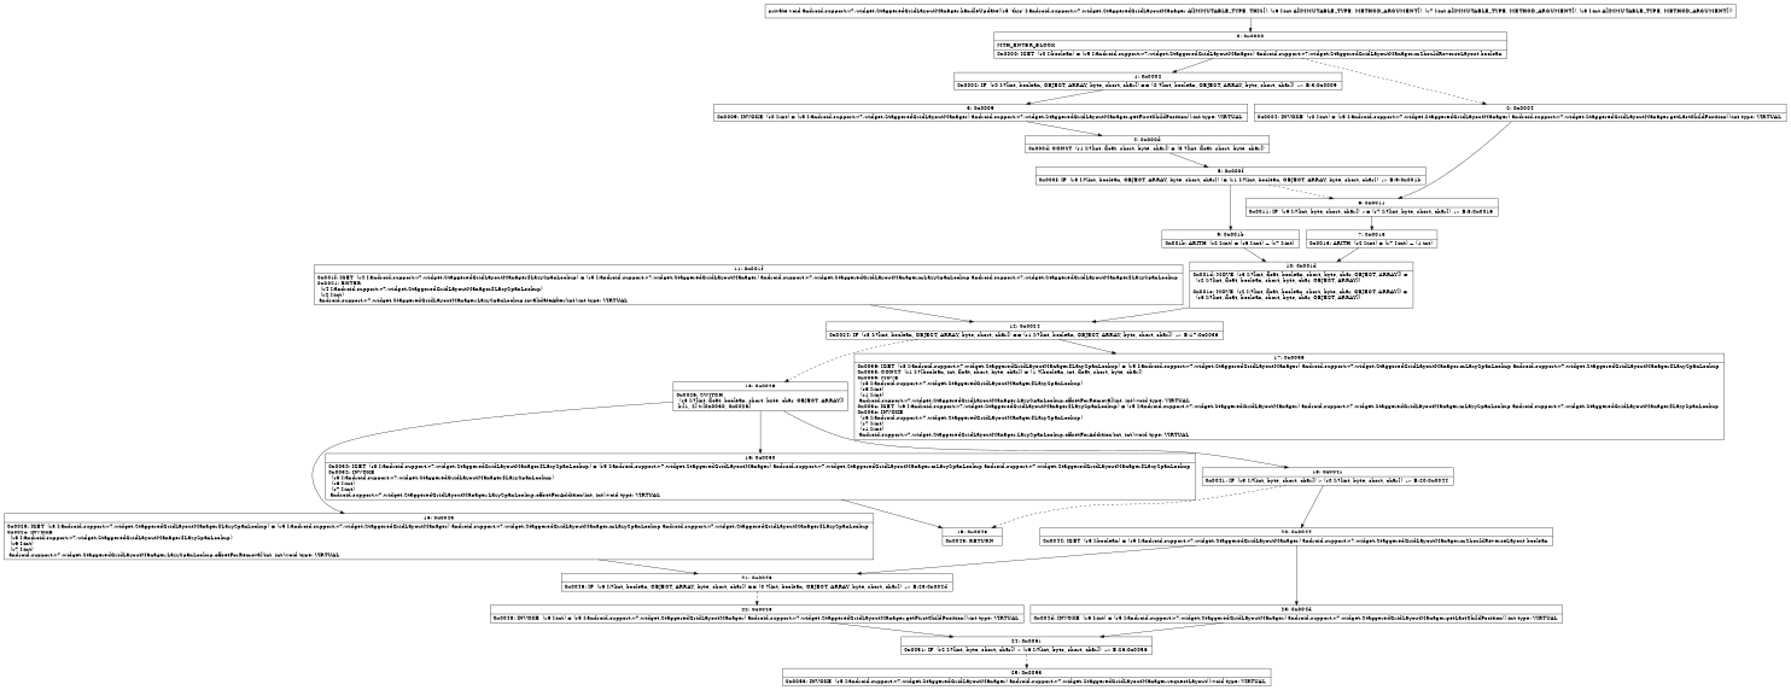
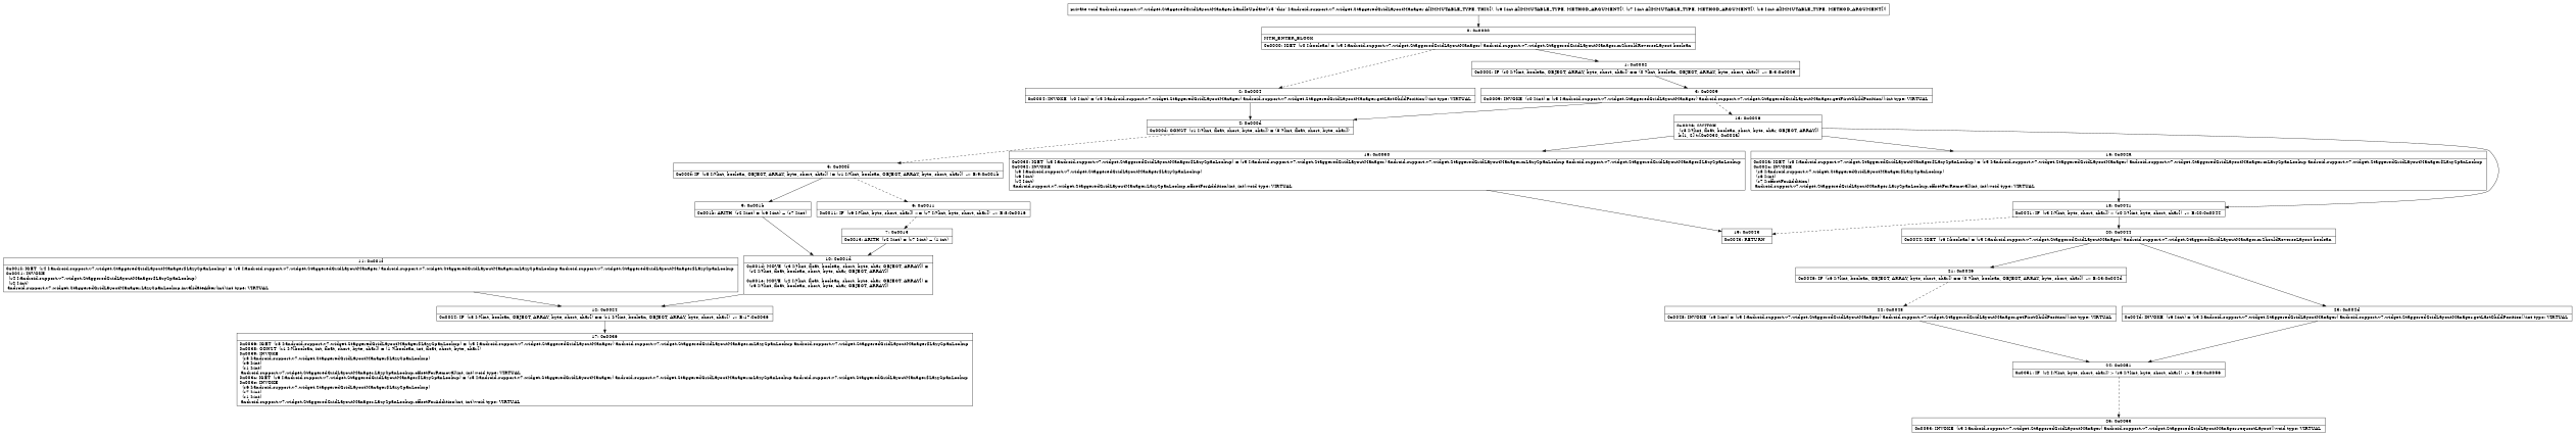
  digraph {
    node [shape=record]
    n1 [label="{0\:\ 0x0000|MTH_ENTER_BLOCK\l|0x0000: IGET  (r0 I:boolean) = (r5 I:android.support.v7.widget.StaggeredGridLayoutManager) android.support.v7.widget.StaggeredGridLayoutManager.mShouldReverseLayout boolean \l}"]
    n2 [label="{1\:\ 0x0002|0x0002: IF  (r0 I:?[int, boolean, OBJECT, ARRAY, byte, short, char]) == (0 ?[int, boolean, OBJECT, ARRAY, byte, short, char])  \-\> B:3:0x0009 \l}"]
    n3 [label="{2\:\ 0x0004|0x0004: INVOKE  (r0 I:int) = (r5 I:android.support.v7.widget.StaggeredGridLayoutManager) android.support.v7.widget.StaggeredGridLayoutManager.getLastChildPosition():int type: VIRTUAL \l}"]
    n4 [label="{3\:\ 0x0009|0x0009: INVOKE  (r0 I:int) = (r5 I:android.support.v7.widget.StaggeredGridLayoutManager) android.support.v7.widget.StaggeredGridLayoutManager.getFirstChildPosition():int type: VIRTUAL \l}"]
    n5 [label="{4\:\ 0x000d|0x000d: CONST  (r1 I:?[int, float, short, byte, char]) = (8 ?[int, float, short, byte, char]) \l}"]
    n6 [label="{5\:\ 0x000f|0x000f: IF  (r8 I:?[int, boolean, OBJECT, ARRAY, byte, short, char]) != (r1 I:?[int, boolean, OBJECT, ARRAY, byte, short, char])  \-\> B:9:0x001b \l}"]
    n7 [label="{6\:\ 0x0011|0x0011: IF  (r6 I:?[int, byte, short, char]) \>= (r7 I:?[int, byte, short, char])  \-\> B:8:0x0016 \l}"]
    n8 [label="{9\:\ 0x001b|0x001b: ARITH  (r2 I:int) = (r6 I:int) + (r7 I:int) \l}"]
    n9 [label="{7\:\ 0x0013|0x0013: ARITH  (r2 I:int) = (r7 I:int) + (1 int) \l}"]
    n10 [label="{10\:\ 0x001d|0x001d: MOVE  (r3 I:?[int, float, boolean, short, byte, char, OBJECT, ARRAY]) = \l  (r2 I:?[int, float, boolean, short, byte, char, OBJECT, ARRAY])\l \l0x001e: MOVE  (r2 I:?[int, float, boolean, short, byte, char, OBJECT, ARRAY]) = \l  (r6 I:?[int, float, boolean, short, byte, char, OBJECT, ARRAY])\l \l}"]
    n11 [label="{12\:\ 0x0024|0x0024: IF  (r8 I:?[int, boolean, OBJECT, ARRAY, byte, short, char]) == (r1 I:?[int, boolean, OBJECT, ARRAY, byte, short, char])  \-\> B:17:0x0036 \l}"]
-   n12 [label="{11\:\ 0x001f|0x001f: IGET  (r4 I:android.support.v7.widget.StaggeredGridLayoutManager$LazySpanLookup) = (r5 I:android.support.v7.widget.StaggeredGridLayoutManager) android.support.v7.widget.StaggeredGridLayoutManager.mLazySpanLookup android.support.v7.widget.StaggeredGridLayoutManager$LazySpanLookup \l0x0021: ENTER  \l  (r4 I:android.support.v7.widget.StaggeredGridLayoutManager$LazySpanLookup)\l  (r2 I:int)\l android.support.v7.widget.StaggeredGridLayoutManager.LazySpanLookup.invalidateAfter(int):int type: VIRTUAL \l}"]
+   n12 [label="{11\:\ 0x001f|0x001f: IGET  (r4 I:android.support.v7.widget.StaggeredGridLayoutManager$LazySpanLookup) = (r5 I:android.support.v7.widget.StaggeredGridLayoutManager) android.support.v7.widget.StaggeredGridLayoutManager.mLazySpanLookup android.support.v7.widget.StaggeredGridLayoutManager$LazySpanLookup \l0x0021: INVOKE  \l  (r4 I:android.support.v7.widget.StaggeredGridLayoutManager$LazySpanLookup)\l  (r2 I:int)\l android.support.v7.widget.StaggeredGridLayoutManager.LazySpanLookup.invalidateAfter(int):int type: VIRTUAL \l}"]
    n13 [label="{13\:\ 0x0026|0x0026: SWITCH  \l  (r8 I:?[int, float, boolean, short, byte, char, OBJECT, ARRAY])\l k:[1, 2] t:[0x0030, 0x002a] \l}"]
-   n14 [label="{17\:\ 0x0036|0x0036: IGET  (r8 I:android.support.v7.widget.StaggeredGridLayoutManager$LazySpanLookup) = (r5 I:android.support.v7.widget.StaggeredGridLayoutManager) android.support.v7.widget.StaggeredGridLayoutManager.mLazySpanLookup android.support.v7.widget.StaggeredGridLayoutManager$LazySpanLookup \l0x0038: CONST  (r1 I:?[boolean, int, float, short, byte, char]) = (1 ?[boolean, int, float, short, byte, char]) \l0x0039: MOVE  \l  (r8 I:android.support.v7.widget.StaggeredGridLayoutManager$LazySpanLookup)\l  (r6 I:int)\l  (r1 I:int)\l android.support.v7.widget.StaggeredGridLayoutManager.LazySpanLookup.offsetForRemoval(int, int):void type: VIRTUAL \l0x003c: IGET  (r6 I:android.support.v7.widget.StaggeredGridLayoutManager$LazySpanLookup) = (r5 I:android.support.v7.widget.StaggeredGridLayoutManager) android.support.v7.widget.StaggeredGridLayoutManager.mLazySpanLookup android.support.v7.widget.StaggeredGridLayoutManager$LazySpanLookup \l0x003e: INVOKE  \l  (r6 I:android.support.v7.widget.StaggeredGridLayoutManager$LazySpanLookup)\l  (r7 I:int)\l  (r1 I:int)\l android.support.v7.widget.StaggeredGridLayoutManager.LazySpanLookup.offsetForAddition(int, int):void type: VIRTUAL \l}"]
-   n15 [label="{15\:\ 0x002a|0x002a: IGET  (r8 I:android.support.v7.widget.StaggeredGridLayoutManager$LazySpanLookup) = (r5 I:android.support.v7.widget.StaggeredGridLayoutManager) android.support.v7.widget.StaggeredGridLayoutManager.mLazySpanLookup android.support.v7.widget.StaggeredGridLayoutManager$LazySpanLookup \l0x002c: INVOKE  \l  (r8 I:android.support.v7.widget.StaggeredGridLayoutManager$LazySpanLookup)\l  (r6 I:int)\l  (r7 I:int)\l android.support.v7.widget.StaggeredGridLayoutManager.LazySpanLookup.offsetForRemoval(int, int):void type: VIRTUAL \l}"]
-   n16 [label="{16\:\ 0x0030|0x0030: IGET  (r8 I:android.support.v7.widget.StaggeredGridLayoutManager$LazySpanLookup) = (r5 I:android.support.v7.widget.StaggeredGridLayoutManager) android.support.v7.widget.StaggeredGridLayoutManager.mLazySpanLookup android.support.v7.widget.StaggeredGridLayoutManager$LazySpanLookup \l0x0032: INVOKE  \l  (r8 I:android.support.v7.widget.StaggeredGridLayoutManager$LazySpanLookup)\l  (r6 I:int)\l  (r7 I:int)\l android.support.v7.widget.StaggeredGridLayoutManager.LazySpanLookup.offsetForAddition(int, int):void type: VIRTUAL \l}"]
+   n14 [label="{17\:\ 0x0036|0x0036: IGET  (r8 I:android.support.v7.widget.StaggeredGridLayoutManager$LazySpanLookup) = (r5 I:android.support.v7.widget.StaggeredGridLayoutManager) android.support.v7.widget.StaggeredGridLayoutManager.mLazySpanLookup android.support.v7.widget.StaggeredGridLayoutManager$LazySpanLookup \l0x0038: CONST  (r1 I:?[boolean, int, float, short, byte, char]) = (1 ?[boolean, int, float, short, byte, char]) \l0x0039: INVOKE  \l  (r8 I:android.support.v7.widget.StaggeredGridLayoutManager$LazySpanLookup)\l  (r6 I:int)\l  (r1 I:int)\l android.support.v7.widget.StaggeredGridLayoutManager.LazySpanLookup.offsetForRemoval(int, int):void type: VIRTUAL \l0x003c: IGET  (r6 I:android.support.v7.widget.StaggeredGridLayoutManager$LazySpanLookup) = (r5 I:android.support.v7.widget.StaggeredGridLayoutManager) android.support.v7.widget.StaggeredGridLayoutManager.mLazySpanLookup android.support.v7.widget.StaggeredGridLayoutManager$LazySpanLookup \l0x003e: INVOKE  \l  (r6 I:android.support.v7.widget.StaggeredGridLayoutManager$LazySpanLookup)\l  (r7 I:int)\l  (r1 I:int)\l android.support.v7.widget.StaggeredGridLayoutManager.LazySpanLookup.offsetForAddition(int, int):void type: VIRTUAL \l}"]
+   n15 [label="{15\:\ 0x002a|0x002a: IGET  (r8 I:android.support.v7.widget.StaggeredGridLayoutManager$LazySpanLookup) = (r5 I:android.support.v7.widget.StaggeredGridLayoutManager) android.support.v7.widget.StaggeredGridLayoutManager.mLazySpanLookup android.support.v7.widget.StaggeredGridLayoutManager$LazySpanLookup \l0x002c: INVOKE  \l  (r8 I:android.support.v7.widget.StaggeredGridLayoutManager$LazySpanLookup)\l  (r6 I:int)\l  (r7 I:offsetForAddition)\l android.support.v7.widget.StaggeredGridLayoutManager.LazySpanLookup.offsetForRemoval(int, int):void type: VIRTUAL \l}"]
+   n16 [label="{16\:\ 0x0030|0x0030: IGET  (r8 I:android.support.v7.widget.StaggeredGridLayoutManager$LazySpanLookup) = (r5 I:android.support.v7.widget.StaggeredGridLayoutManager) android.support.v7.widget.StaggeredGridLayoutManager.mLazySpanLookup android.support.v7.widget.StaggeredGridLayoutManager$LazySpanLookup \l0x0032: INVOKE  \l  (r8 I:android.support.v7.widget.StaggeredGridLayoutManager$LazySpanLookup)\l  (r6 I:int)\l  (r4 I:int)\l android.support.v7.widget.StaggeredGridLayoutManager.LazySpanLookup.offsetForAddition(int, int):void type: VIRTUAL \l}"]
    n17 [label="{18\:\ 0x0041|0x0041: IF  (r3 I:?[int, byte, short, char]) \> (r0 I:?[int, byte, short, char])  \-\> B:20:0x0044 \l}"]
    n18 [label="{19\:\ 0x0043|0x0043: RETURN   \l}"]
    n19 [label="{20\:\ 0x0044|0x0044: IGET  (r6 I:boolean) = (r5 I:android.support.v7.widget.StaggeredGridLayoutManager) android.support.v7.widget.StaggeredGridLayoutManager.mShouldReverseLayout boolean \l}"]
    n20 [label="{21\:\ 0x0046|0x0046: IF  (r6 I:?[int, boolean, OBJECT, ARRAY, byte, short, char]) == (0 ?[int, boolean, OBJECT, ARRAY, byte, short, char])  \-\> B:23:0x004d \l}"]
    n21 [label="{23\:\ 0x004d|0x004d: INVOKE  (r6 I:int) = (r5 I:android.support.v7.widget.StaggeredGridLayoutManager) android.support.v7.widget.StaggeredGridLayoutManager.getLastChildPosition():int type: VIRTUAL \l}"]
    n22 [label="{22\:\ 0x0048|0x0048: INVOKE  (r6 I:int) = (r5 I:android.support.v7.widget.StaggeredGridLayoutManager) android.support.v7.widget.StaggeredGridLayoutManager.getFirstChildPosition():int type: VIRTUAL \l}"]
    n23 [label="{24\:\ 0x0051|0x0051: IF  (r2 I:?[int, byte, short, char]) \> (r6 I:?[int, byte, short, char])  \-\> B:26:0x0056 \l}"]
    n24 [label="{25\:\ 0x0053|0x0053: INVOKE  (r5 I:android.support.v7.widget.StaggeredGridLayoutManager) android.support.v7.widget.StaggeredGridLayoutManager.requestLayout():void type: VIRTUAL \l}"]
    n25 [label="{private void android.support.v7.widget.StaggeredGridLayoutManager.handleUpdate((r5 'this' I:android.support.v7.widget.StaggeredGridLayoutManager A[IMMUTABLE_TYPE, THIS]), (r6 I:int A[IMMUTABLE_TYPE, METHOD_ARGUMENT]), (r7 I:int A[IMMUTABLE_TYPE, METHOD_ARGUMENT]), (r8 I:int A[IMMUTABLE_TYPE, METHOD_ARGUMENT])) }"]
    n1 -> n2
    n1 -> n3 [style=dashed]
    n2 -> n4
-   n3 -> n7
+   n3 -> n5
    n4 -> n5
-   n5 -> n6
+   n5 -> n6 [style=dashed]
    n6 -> n7 [style=dashed]
    n6 -> n8
-   n7 -> n9 [style=solid]
+   n7 -> n9 [style=dashed]
    n8 -> n10
    n9 -> n10
    n10 -> n11
-   n11 -> n13 [style=dashed]
+   n4 -> n13 [style=dashed]
    n11 -> n14
    n12 -> n11
    n13 -> n15
    n13 -> n16
    n13 -> n17
-   n15 -> n20
+   n15 -> n17
    n16 -> n18
    n17 -> n18 [style=dashed]
    n17 -> n19
    n19 -> n20
    n19 -> n21
    n20 -> n22 [style=dashed]
    n21 -> n23
    n22 -> n23
    n23 -> n24 [style=dashed]
    n25 -> n1
  }
